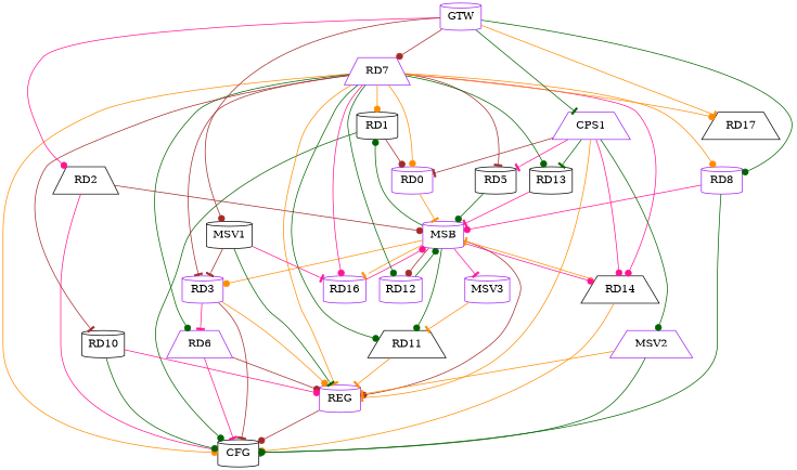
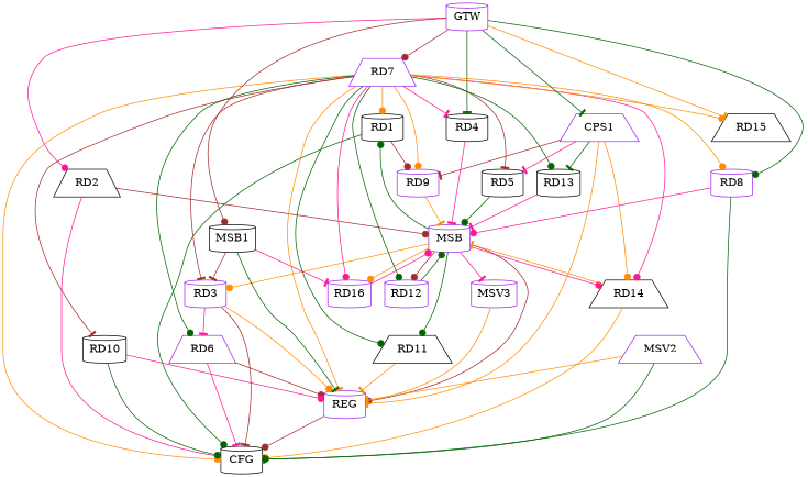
  strict digraph {
    node [color=purple shape=cylinder]
    edge [arrowhead=dot color=darkgreen]
    n1 [color=black label=RD1]
-   n2 [label=RD0]
+   n2 [label=RD9]
    n3 [color=black label=CFG]
    n4 [label=MSB]
    n5 [label=REG]
    n6 [color=black label=RD2 shape=trapezium]
    n7 [label=RD3]
    n8 [color=black label=RD11 shape=trapezium]
    n9 [label=RD12]
    n10 [color=black label=RD14 shape=trapezium]
    n11 [label=RD16]
    n12 [label=MSV3]
    n13 [label=RD6 shape=trapezium]
+   n14 [color=black label=RD4]
    n15 [color=black label=RD5]
    n16 [label=RD7 shape=trapezium]
    n17 [label=RD8]
    n18 [color=black label=RD10]
    n19 [color=black label=RD13]
-   n20 [color=black label=RD17 shape=trapezium]
+   n20 [color=black label=RD15 shape=trapezium]
    n21 [label=CPS1 shape=trapezium]
    n22 [label=MSV2 shape=trapezium]
    n23 [label=GTW]
-   n24 [color=black label=MSV1]
+   n24 [color=black label=MSB1]
    n1 -> n2 [color=brown]
    n1 -> n3
    n2 -> n4 [arrowhead=tee color=darkorange]
    n4 -> n1
    n4 -> n5 [color=brown]
    n4 -> n7 [color=darkorange]
    n4 -> n8
    n4 -> n9 [color=brown]
    n4 -> n10 [color=deeppink]
-   n4 -> n11 [arrowhead=tee color=darkorange]
+   n4 -> n11 [color=darkorange]
    n4 -> n12 [arrowhead=tee color=deeppink]
    n5 -> n3 [color=brown]
    n6 -> n3 [color=deeppink]
    n6 -> n4 [color=brown]
    n7 -> n3 [arrowhead=tee color=brown]
    n7 -> n5 [color=darkorange]
    n7 -> n13 [arrowhead=tee color=deeppink]
    n8 -> n5 [arrowhead=tee color=darkorange]
    n9 -> n4
    n10 -> n3 [color=darkorange]
    n10 -> n4 [arrowhead=tee color=darkorange]
    n11 -> n4 [color=deeppink]
-   n12 -> n8 [arrowhead=tee color=darkorange]
+   n12 -> n5 [arrowhead=tee color=darkorange]
    n13 -> n3 [arrowhead=tee color=deeppink]
    n13 -> n5 [color=brown]
+   n14 -> n4 [arrowhead=tee color=deeppink]
    n15 -> n4
    n16 -> n1 [color=darkorange]
    n16 -> n2 [color=darkorange]
    n16 -> n3 [color=darkorange]
    n16 -> n5 [arrowhead=tee color=darkorange]
    n16 -> n7 [arrowhead=tee color=brown]
    n16 -> n8
    n16 -> n9
    n16 -> n10 [color=deeppink]
    n16 -> n11 [color=deeppink]
    n16 -> n13
+   n16 -> n14 [arrowhead=tee color=deeppink]
    n16 -> n15 [arrowhead=tee color=brown]
    n16 -> n17 [color=darkorange]
    n16 -> n18 [arrowhead=tee color=brown]
    n16 -> n19
    n16 -> n20 [color=darkorange]
    n17 -> n3 [arrowhead=tee]
    n17 -> n4 [color=deeppink]
    n18 -> n3
    n18 -> n5 [color=deeppink]
    n19 -> n4 [arrowhead=tee color=deeppink]
    n21 -> n2 [arrowhead=tee color=brown]
    n21 -> n5 [arrowhead=tee color=darkorange]
-   n21 -> n10 [color=deeppink]
+   n21 -> n10 [color=darkorange]
    n21 -> n15 [arrowhead=tee color=deeppink]
    n21 -> n19 [arrowhead=tee]
-   n21 -> n22
    n22 -> n3
    n22 -> n5 [arrowhead=tee color=darkorange]
    n23 -> n6 [color=deeppink]
+   n23 -> n14 [arrowhead=tee]
    n23 -> n16 [color=brown]
    n23 -> n17
    n23 -> n20 [arrowhead=tee color=darkorange]
    n23 -> n21 [arrowhead=tee]
    n23 -> n24 [color=brown]
    n24 -> n5 [arrowhead=tee]
    n24 -> n7 [arrowhead=tee color=brown]
    n24 -> n11 [arrowhead=tee color=deeppink]
  }
